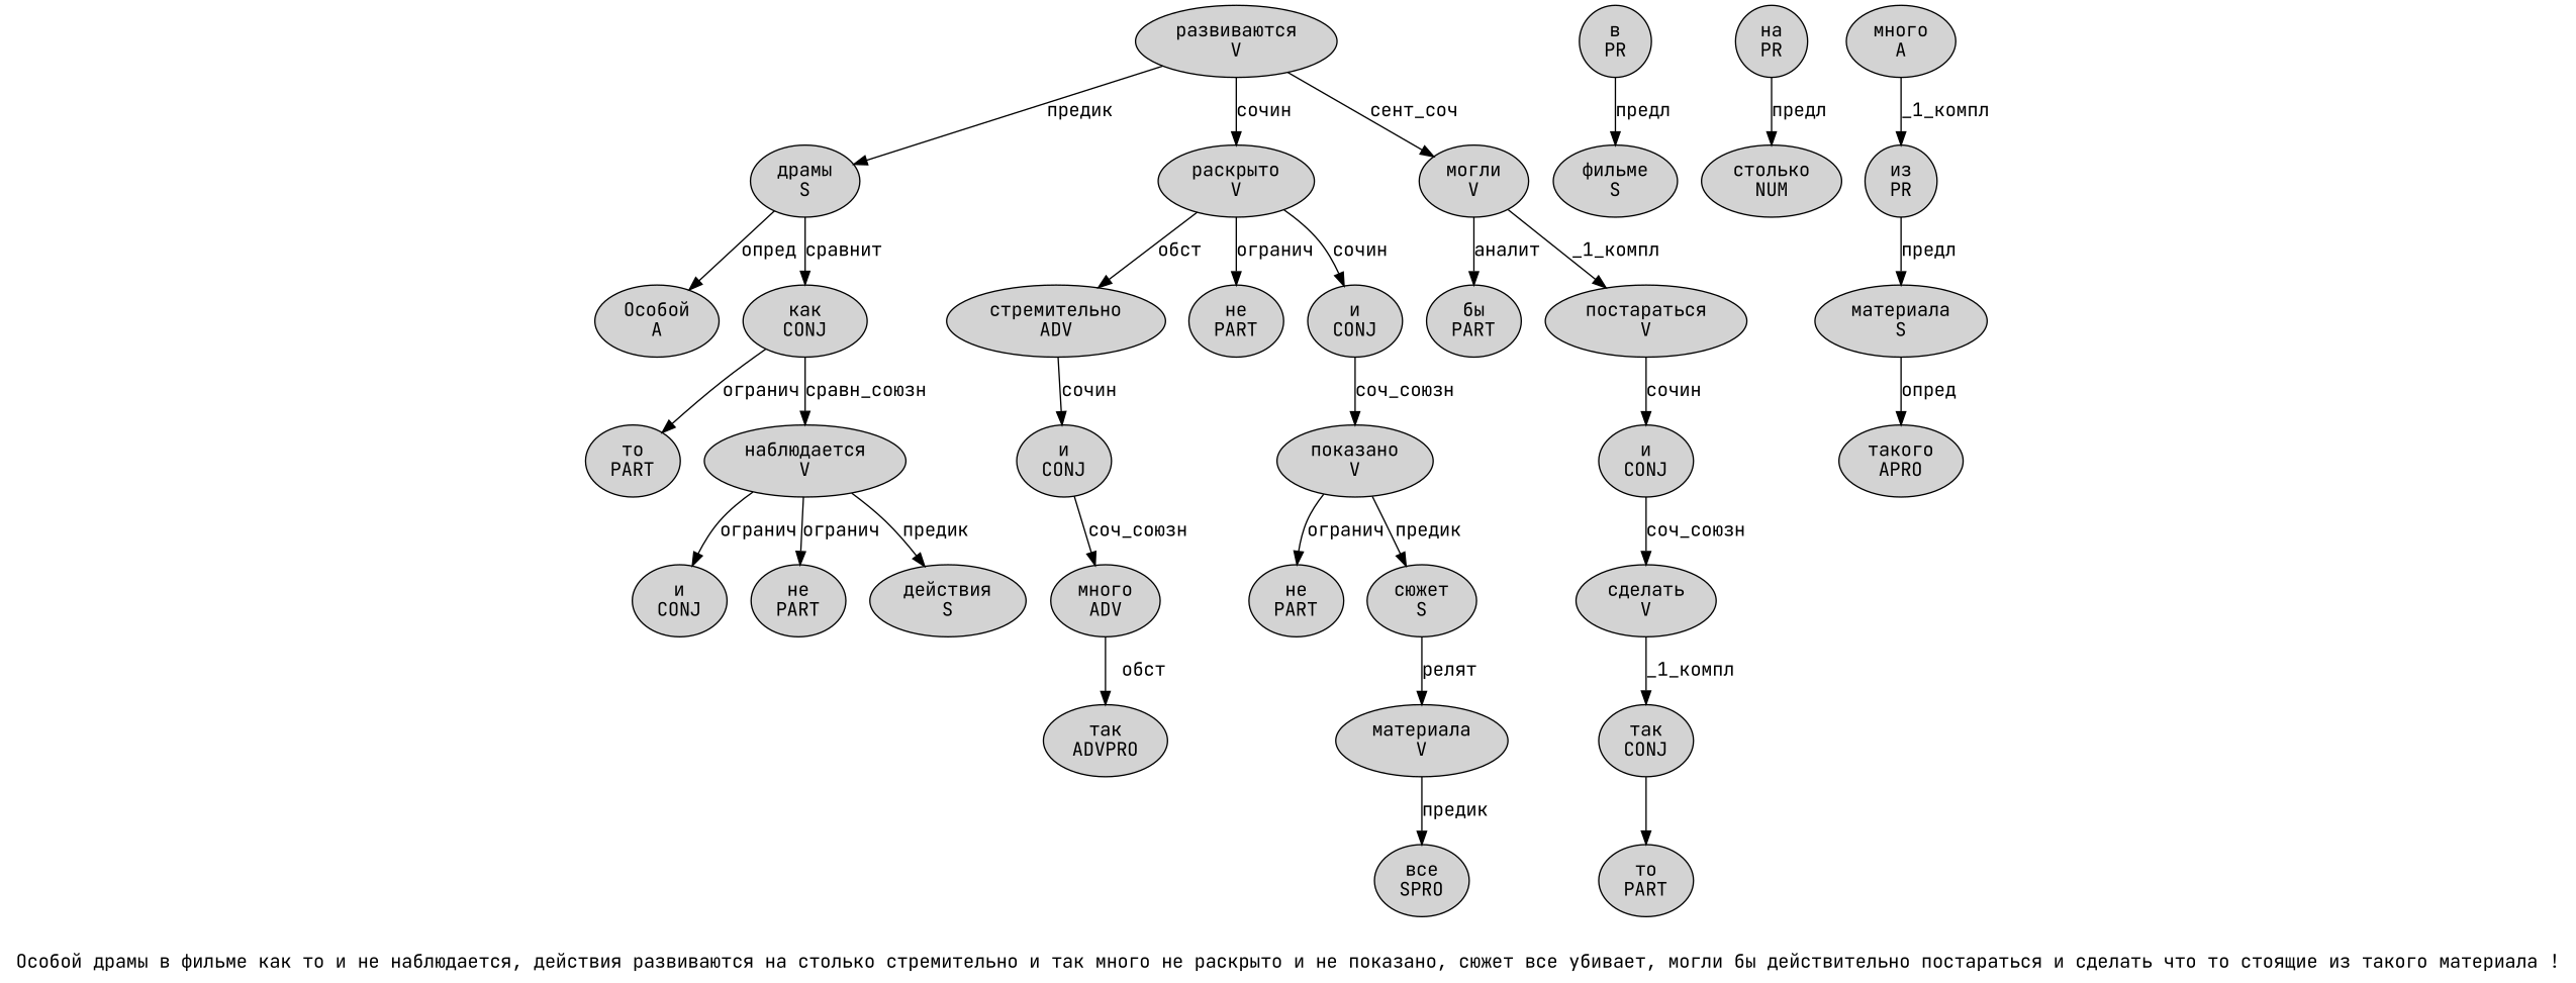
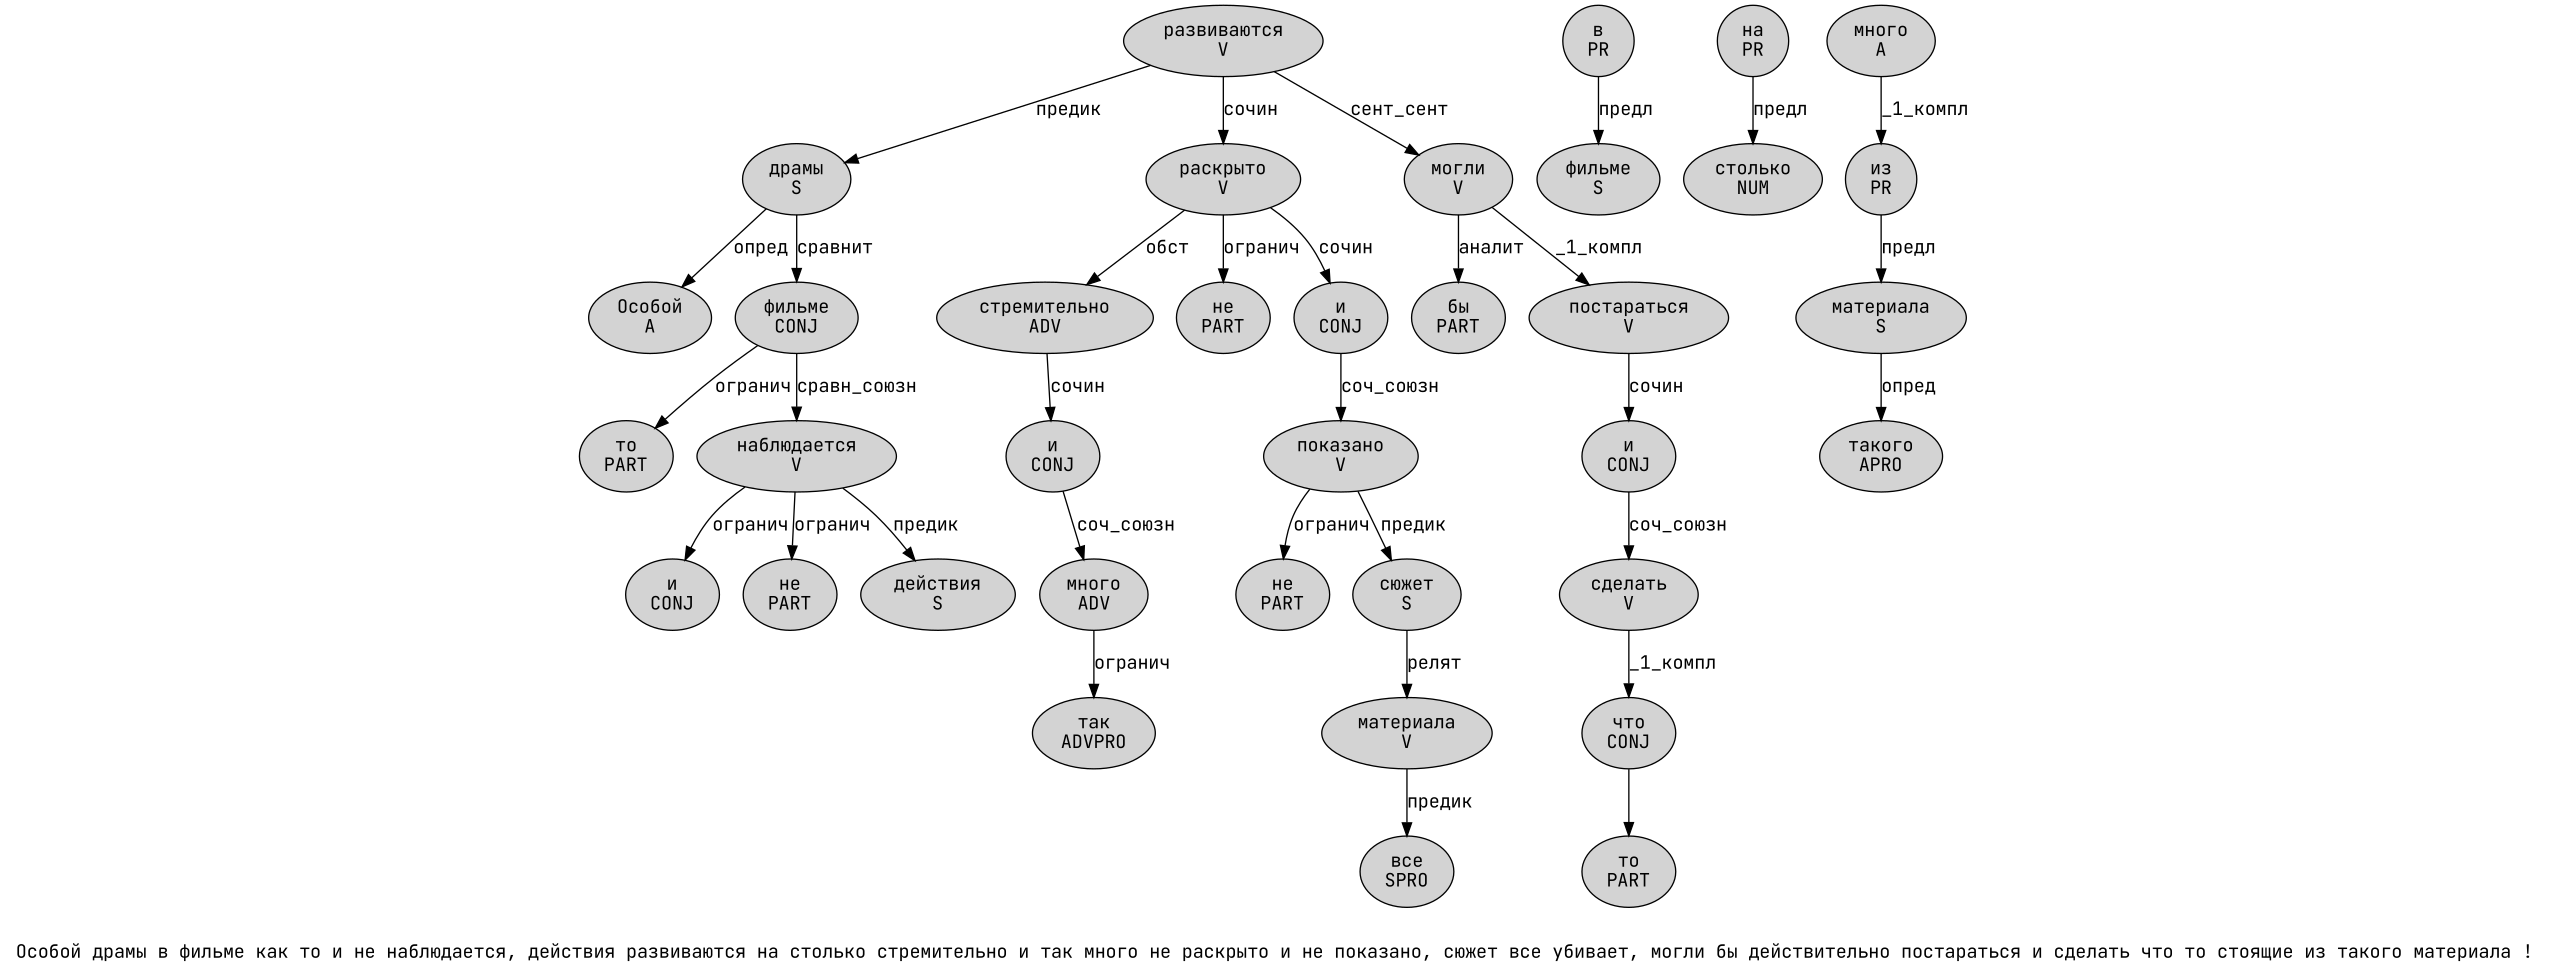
  digraph {
    fontname="JetBrains Mono"
    label="Особой драмы в фильме как то и не наблюдается, действия развиваются на столько стремительно и так много не раскрыто и не показано, сюжет все убивает, могли бы действительно постараться и сделать что то стоящие из такого материала !"
    node [fillcolor=lightgray fontname="JetBrains Mono" penwidth=1 shape=ellipse style=filled]
    edge [fontname="JetBrains Mono"]
    n1 [label="Особой\nA"]
    n2 [label="драмы\nS"]
-   n3 [label="как\nCONJ"]
+   n3 [label="фильме\nCONJ"]
    n4 [label="в\nPR"]
    n5 [label="фильме\nS"]
    n6 [label="то\nPART"]
    n7 [label="наблюдается\nV"]
    n8 [label="и\nCONJ"]
    n9 [label="не\nPART"]
    n10 [label="действия\nS"]
    n11 [label="развиваются\nV"]
    n12 [label="раскрыто\nV"]
    n13 [label="могли\nV"]
    n14 [label="на\nPR"]
    n15 [label="столько\nNUM"]
    n16 [label="стремительно\nADV"]
    n17 [label="не\nPART"]
    n18 [label="и\nCONJ"]
    n19 [label="бы\nPART"]
    n20 [label="постараться\nV"]
    n21 [label="и\nCONJ"]
    n22 [label="много\nADV"]
    n23 [label="так\nADVPRO"]
    n24 [label="показано\nV"]
    n25 [label="не\nPART"]
    n26 [label="сюжет\nS"]
    n27 [label="материала\nV"]
    n28 [label="все\nSPRO"]
    n29 [label="и\nCONJ"]
    n30 [label="сделать\nV"]
-   n31 [label="так\nCONJ"]
+   n31 [label="что\nCONJ"]
    n32 [label="то\nPART"]
    n33 [label="много\nA"]
    n34 [label="из\nPR"]
    n35 [label="материала\nS"]
    n36 [label="такого\nAPRO"]
    n2 -> n1 [label="опред"]
    n2 -> n3 [label="сравнит"]
    n3 -> n6 [label="огранич"]
    n3 -> n7 [label="сравн_союзн"]
    n4 -> n5 [label="предл"]
    n7 -> n8 [label="огранич"]
    n7 -> n9 [label="огранич"]
    n7 -> n10 [label="предик"]
    n11 -> n2 [label="предик"]
    n11 -> n12 [label="сочин"]
-   n11 -> n13 [label="сент_соч"]
+   n11 -> n13 [label="сент_сент"]
    n12 -> n16 [label="обст"]
    n12 -> n17 [label="огранич"]
    n12 -> n18 [label="сочин"]
    n13 -> n19 [label="аналит"]
    n13 -> n20 [label="_1_компл"]
    n14 -> n15 [label="предл"]
    n16 -> n21 [label="сочин"]
    n18 -> n24 [label="соч_союзн"]
    n20 -> n29 [label="сочин"]
    n21 -> n22 [label="соч_союзн"]
-   n22 -> n23 [label="обст"]
+   n22 -> n23 [label="огранич"]
    n24 -> n25 [label="огранич"]
    n24 -> n26 [label="предик"]
    n26 -> n27 [label="релят"]
    n27 -> n28 [label="предик"]
    n29 -> n30 [label="соч_союзн"]
    n30 -> n31 [label="_1_компл"]
    n31 -> n32
    n33 -> n34 [label="_1_компл"]
    n34 -> n35 [label="предл"]
    n35 -> n36 [label="опред"]
  }
